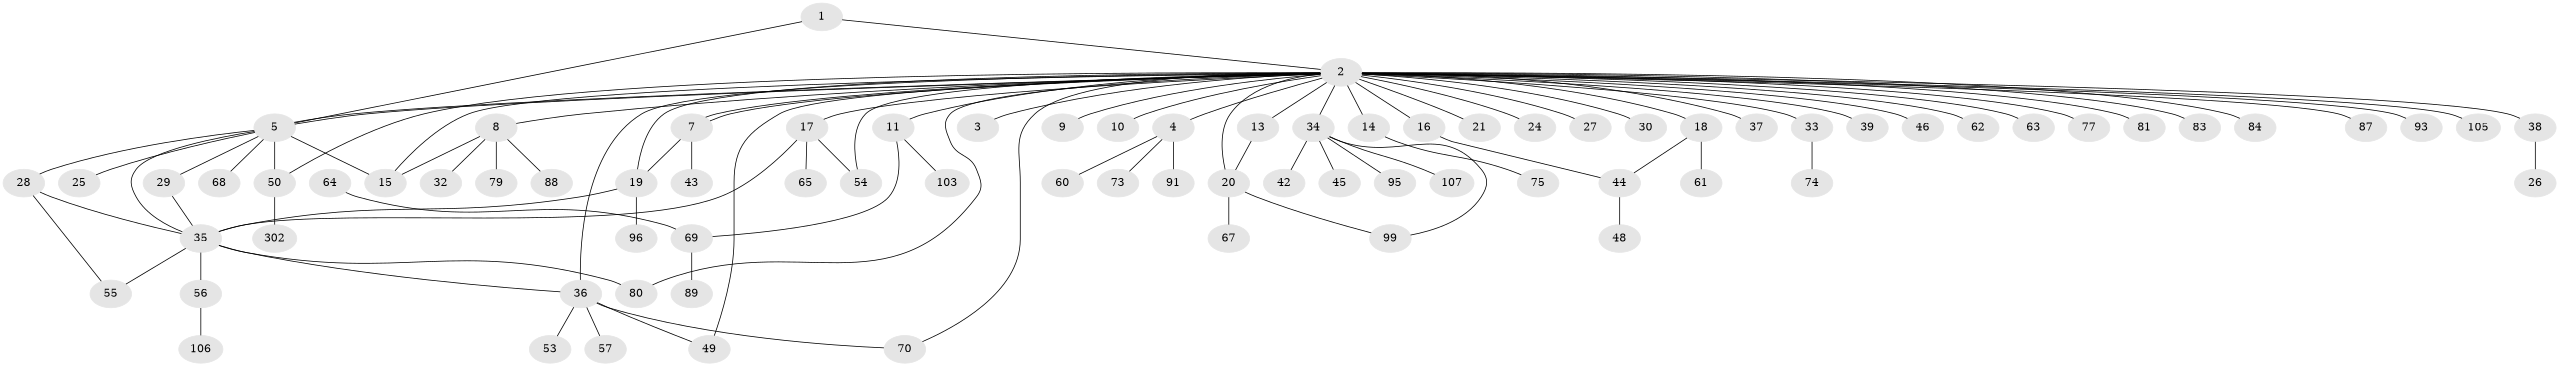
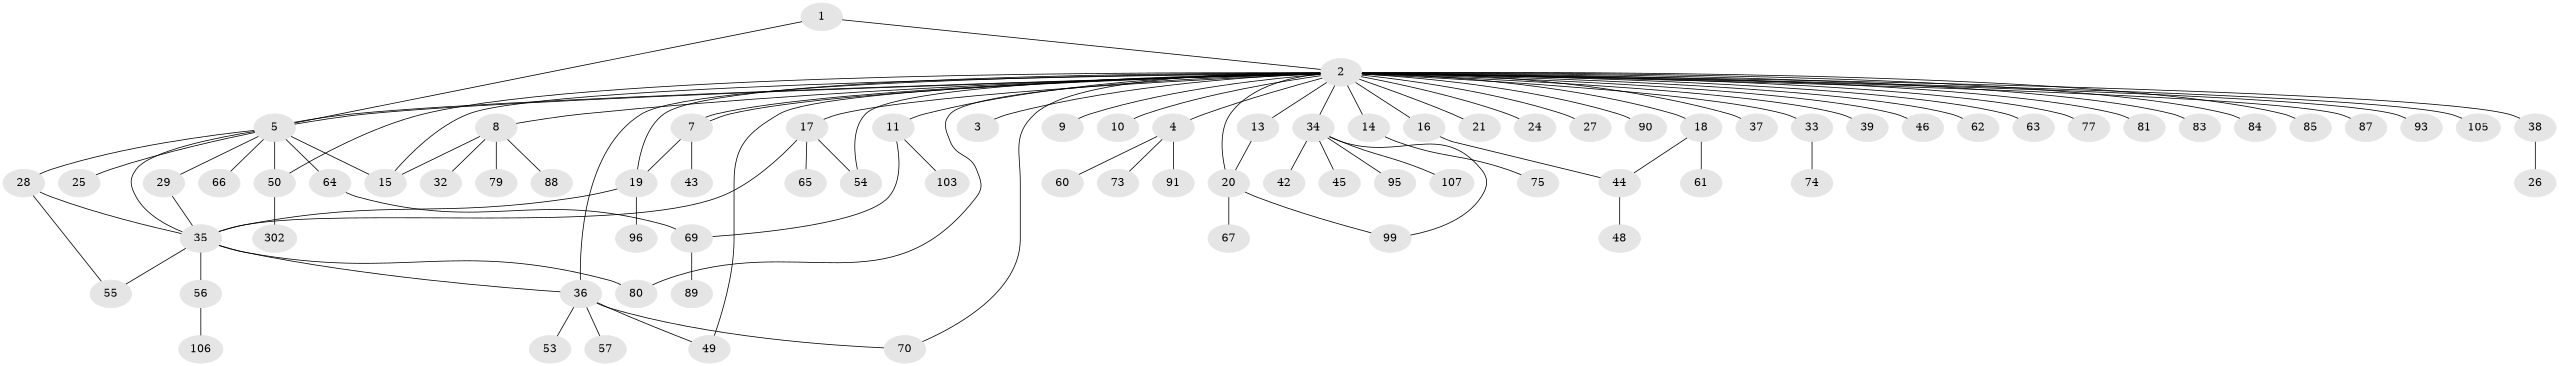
  graph {
    node [color=gray90 style=filled]
    1 [super="+66"]
    2 [super="+6"]
    5 [super="+26"]
    15 [super="+94"]
    3 [super="+58"]
    4 [super="+12"]
    7 [super="+98"]
    8 [super="+78"]
    9
    10
    11 [super="+22"]
    13
    14 [super="+47"]
    16 [super="+59"]
    17 [super="+23"]
    18
    19 [super="+90"]
    20 [super="+31"]
    21
    24
    27
-   30
+   30 [label=90]
    33 [super="+40"]
    34 [super="+41"]
    36 [super="+51"]
    37 [super="+71"]
    38
    39
    46
    49 [super="+76"]
    50 [super="+100"]
    54
    62 [super="+104"]
    63
    70
    77
    80
    81
    83
    84
+   85
    87
    93
    105
    25
    28
    29
    35 [super="+52"]
    64
-   68
+   68 [label=66]
    60
    73
    91
    43
    32
    79
    88
    69 [super="+97"]
    103
    75
    44 [super="+72"]
    65
    61
    96
    67
    99 [super="+101"]
    74
    42
    45
    95
    107
    53
    57 [super="+82"]
    n74 [label=26]
    n75 [label=302]
    55
    56
    89 [super="+92"]
    48
    106
    1 -- 2
    1 -- 5
    2 -- 5
    2 -- 5
    2 -- 15
    2 -- 3
    2 -- 4
    2 -- 7
    2 -- 7
    2 -- 8
    2 -- 9
    2 -- 10
    2 -- 11
    2 -- 13
    2 -- 14
    2 -- 16
    2 -- 17
    2 -- 18
    2 -- 19
    2 -- 20
    2 -- 21
    2 -- 24
    2 -- 27
    2 -- 30
    2 -- 33
    2 -- 34
    2 -- 36
    2 -- 37 [weight=2]
    2 -- 38
    2 -- 39
    2 -- 46
    2 -- 49
    2 -- 50
    2 -- 54
    2 -- 62
    2 -- 63
    2 -- 70
    2 -- 77
    2 -- 80
    2 -- 81
    2 -- 83
    2 -- 84
+   2 -- 85
    2 -- 87
    2 -- 93
    2 -- 105
    5 -- 15
    5 -- 50
    5 -- 25
    5 -- 28
    5 -- 29
    5 -- 35
+   5 -- 64
    5 -- 68
    4 -- 60
    4 -- 73
    4 -- 91
    7 -- 19
    7 -- 43
    8 -- 15
    8 -- 32
    8 -- 79
    8 -- 88
    11 -- 69
    11 -- 103
    13 -- 20
    14 -- 75
    16 -- 44
    17 -- 54
    17 -- 35
    17 -- 65
    18 -- 44
    18 -- 61
    19 -- 35
    19 -- 96
    20 -- 67
    20 -- 99
    33 -- 74
    34 -- 99
    34 -- 42
    34 -- 45
    34 -- 95
    34 -- 107
    36 -- 49
    36 -- 70
    36 -- 53
    36 -- 57
    38 -- n74
    50 -- n75
    28 -- 35
    28 -- 55
    29 -- 35
    35 -- 36
    35 -- 80
    35 -- 55
    35 -- 56
    64 -- 69
    69 -- 89
    44 -- 48
    56 -- 106
  }
